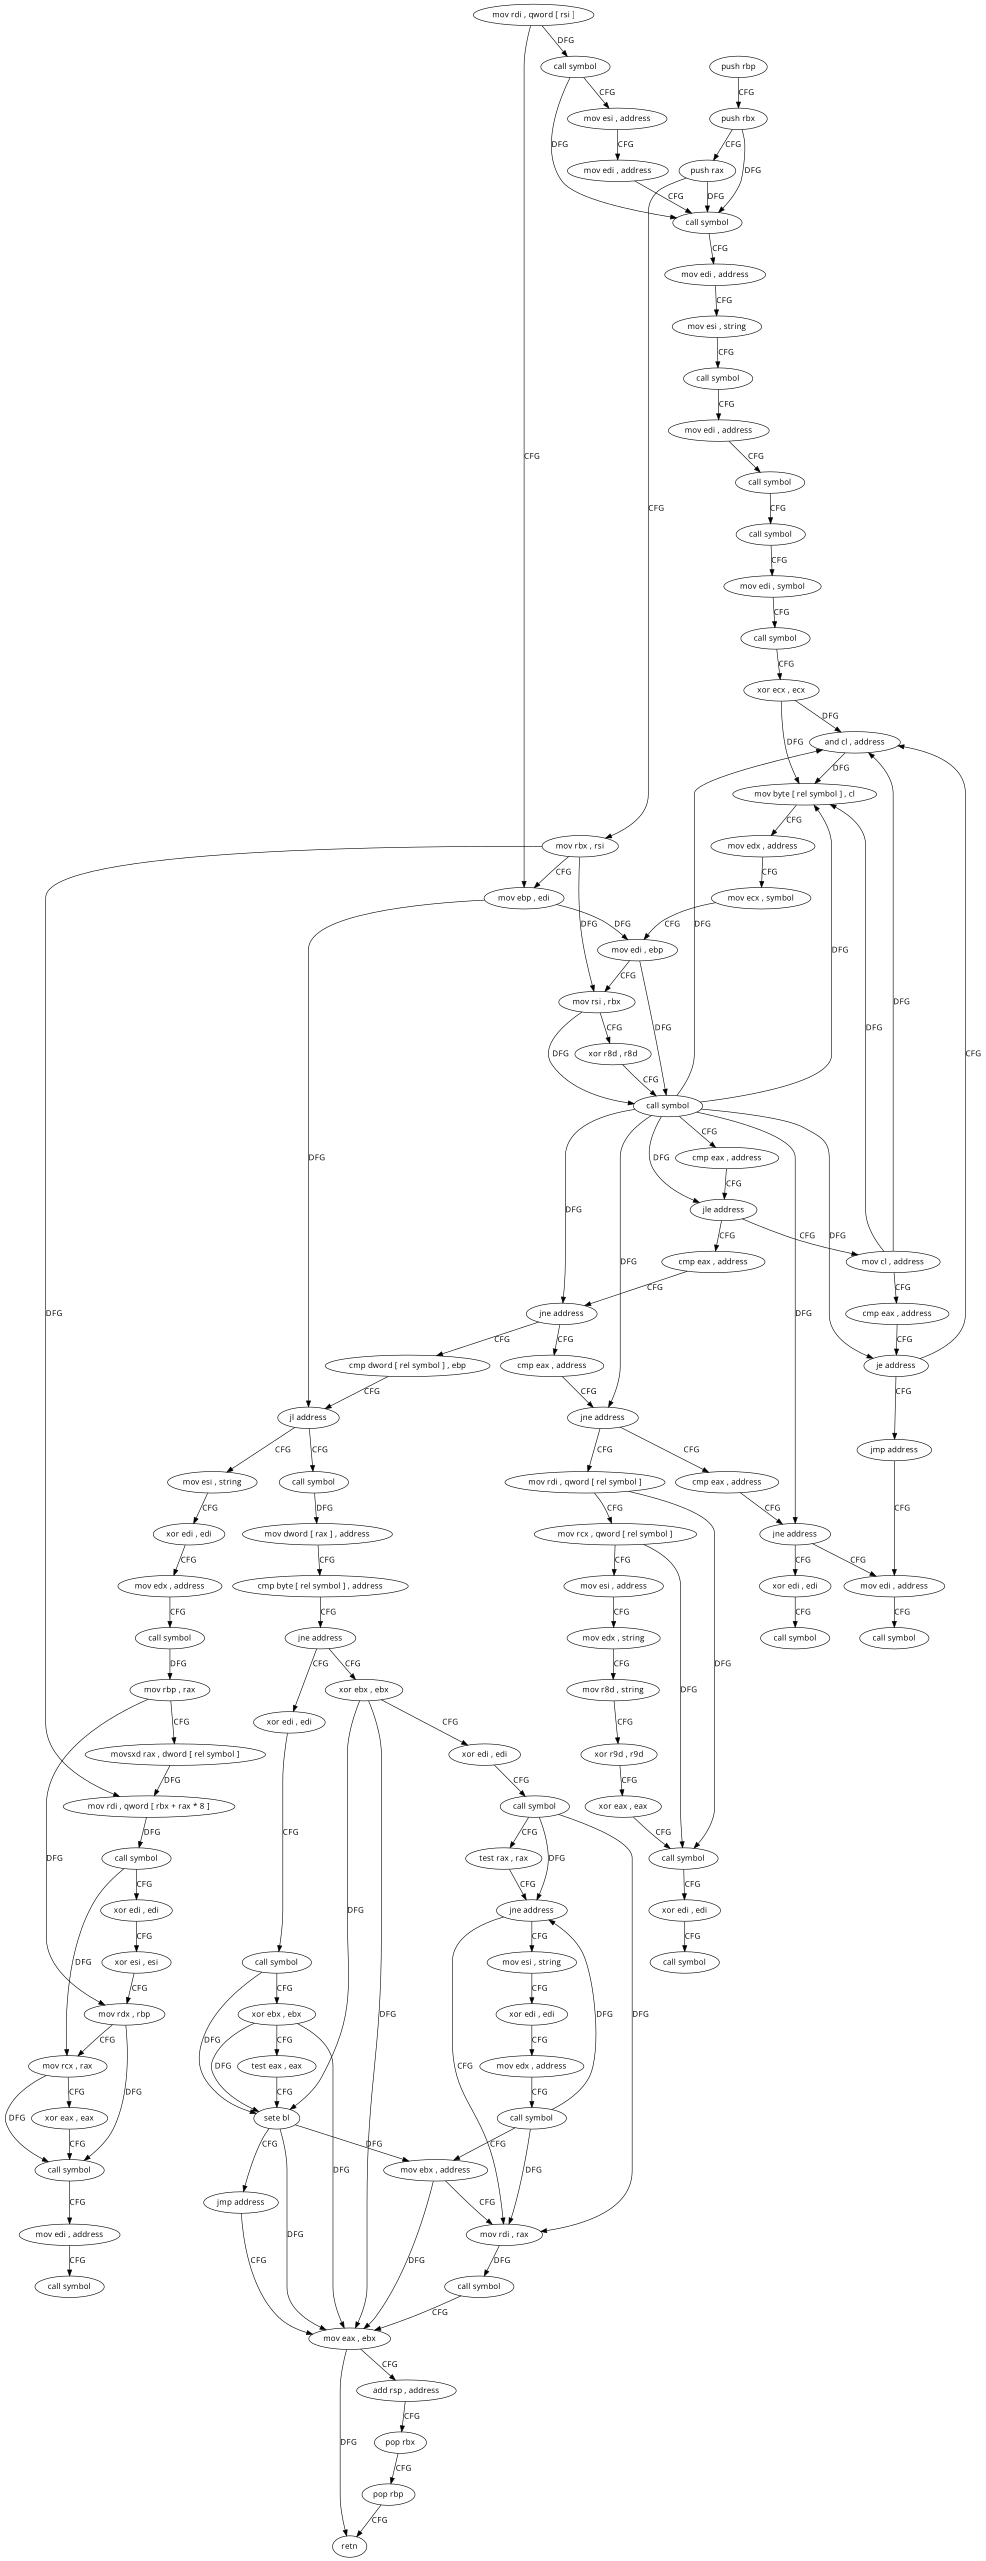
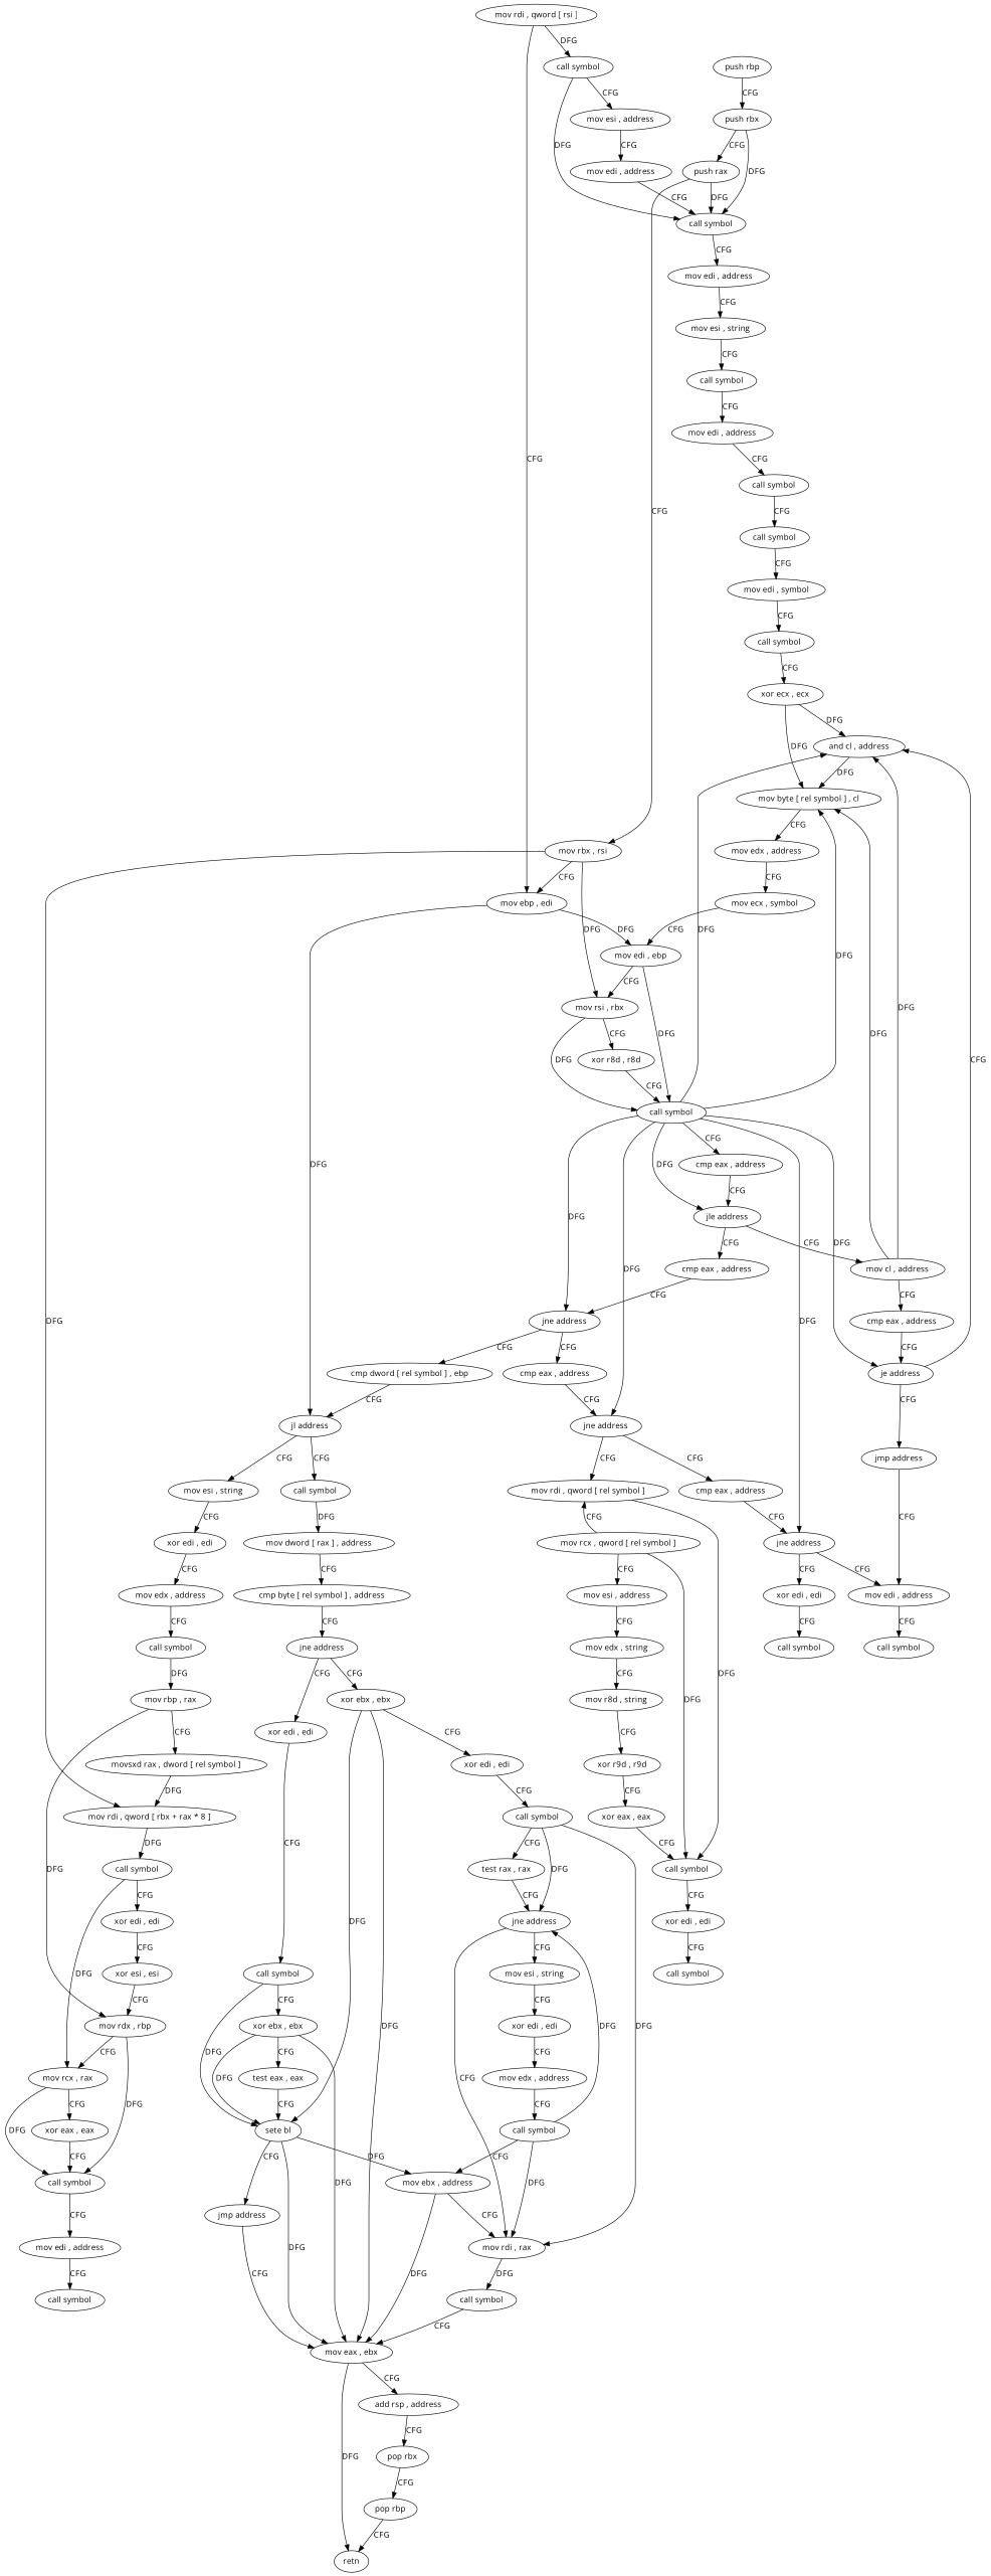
  digraph {
    fontname="Open Sans"
    node [fontname="Open Sans"]
    edge [fontname="Open Sans"]
    n1 [label="push rbp"]
    n2 [label="push rbx"]
    n3 [label="push rax"]
    n4 [label="call symbol"]
    n5 [label="mov rbx , rsi"]
    n6 [label="mov edi , address"]
    n7 [label="mov ebp , edi"]
    n8 [label="mov rsi , rbx"]
    n9 [label="mov rdi , qword [ rbx + rax * 8 ]"]
    n10 [label="jl address"]
    n11 [label="mov edi , ebp"]
    n12 [label="call symbol"]
    n13 [label="xor r8d , r8d"]
    n14 [label="call symbol"]
    n15 [label="mov rdi , qword [ rsi ]"]
    n16 [label="call symbol"]
    n17 [label="mov esi , string"]
    n18 [label="call symbol"]
    n19 [label="mov esi , address"]
    n20 [label="mov edi , address"]
    n21 [label="mov esi , string"]
    n22 [label="call symbol"]
    n23 [label="mov edi , address"]
    n24 [label="call symbol"]
    n25 [label="call symbol"]
    n26 [label="mov edi , symbol"]
    n27 [label="call symbol"]
    n28 [label="xor ecx , ecx"]
    n29 [label="and cl , address"]
    n30 [label="mov byte [ rel symbol ] , cl"]
    n31 [label="mov edx , address"]
    n32 [label="cmp eax , address"]
    n33 [label="jne address"]
    n34 [label="cmp eax , address"]
    n35 [label="cmp dword [ rel symbol ] , ebp"]
    n36 [label="jne address"]
    n37 [label="cmp eax , address"]
    n38 [label="mov rdi , qword [ rel symbol ]"]
    n39 [label="mov cl , address"]
    n40 [label="cmp eax , address"]
    n41 [label="je address"]
    n42 [label="jmp address"]
    n43 [label="mov edi , address"]
    n44 [label="call symbol"]
    n45 [label="jne address"]
    n46 [label="mov rcx , qword [ rel symbol ]"]
    n47 [label="call symbol"]
    n48 [label="xor edi , edi"]
    n49 [label="mov esi , address"]
    n50 [label="xor edi , edi"]
    n51 [label="xor edi , edi"]
    n52 [label="mov dword [ rax ] , address"]
    n53 [label="mov edx , address"]
    n54 [label="cmp byte [ rel symbol ] , address"]
    n55 [label="mov ecx , symbol"]
    n56 [label="cmp eax , address"]
    n57 [label="jle address"]
    n58 [label="call symbol"]
    n59 [label="mov edx , string"]
    n60 [label="mov r8d , string"]
    n61 [label="xor r9d , r9d"]
    n62 [label="xor eax , eax"]
    n63 [label="call symbol"]
    n64 [label="call symbol"]
    n65 [label="mov rbp , rax"]
    n66 [label="movsxd rax , dword [ rel symbol ]"]
    n67 [label="mov rdx , rbp"]
    n68 [label="mov rcx , rax"]
    n69 [label="call symbol"]
    n70 [label="xor edi , edi"]
    n71 [label="xor esi , esi"]
    n72 [label="xor eax , eax"]
    n73 [label="mov edi , address"]
    n74 [label="call symbol"]
    n75 [label="jne address"]
    n76 [label="xor ebx , ebx"]
    n77 [label="xor edi , edi"]
    n78 [label="xor edi , edi"]
    n79 [label="sete bl"]
    n80 [label="mov eax , ebx"]
    n81 [label="call symbol"]
    n82 [label="call symbol"]
    n83 [label="jmp address"]
    n84 [label="mov ebx , address"]
    n85 [label="add rsp , address"]
    n86 [label=retn]
    n87 [label="xor ebx , ebx"]
    n88 [label="test rax , rax"]
    n89 [label="jne address"]
    n90 [label="mov rdi , rax"]
    n91 [label="mov esi , string"]
    n92 [label="call symbol"]
    n93 [label="xor edi , edi"]
    n94 [label="mov edx , address"]
    n95 [label="test eax , eax"]
    n96 [label="pop rbx"]
    n97 [label="call symbol"]
    n98 [label="pop rbp"]
    n1 -> n2 [label=CFG]
    n2 -> n3 [label=CFG]
    n2 -> n4 [label=DFG]
    n3 -> n4 [label=DFG]
    n3 -> n5 [label=CFG]
    n4 -> n6 [label=CFG]
    n5 -> n7 [label=CFG]
    n5 -> n8 [label=DFG]
    n5 -> n9 [label=DFG]
    n6 -> n21 [label=CFG]
    n7 -> n10 [label=DFG]
    n7 -> n11 [label=DFG]
    n8 -> n12 [label=DFG]
    n8 -> n13 [label=CFG]
    n9 -> n14 [label=DFG]
    n10 -> n17 [label=CFG]
    n10 -> n18 [label=CFG]
    n11 -> n8 [label=CFG]
    n11 -> n12 [label=DFG]
    n12 -> n29 [label=DFG]
    n12 -> n30 [label=DFG]
    n12 -> n33 [label=DFG]
    n12 -> n36 [label=DFG]
    n12 -> n41 [label=DFG]
    n12 -> n45 [label=DFG]
    n12 -> n56 [label=CFG]
    n12 -> n57 [label=DFG]
    n13 -> n12 [label=CFG]
    n14 -> n68 [label=DFG]
    n14 -> n70 [label=CFG]
    n15 -> n7 [label=CFG]
    n15 -> n16 [label=DFG]
    n16 -> n4 [label=DFG]
    n16 -> n19 [label=CFG]
    n17 -> n51 [label=CFG]
    n18 -> n52 [label=DFG]
    n19 -> n20 [label=CFG]
    n20 -> n4 [label=CFG]
    n21 -> n22 [label=CFG]
    n22 -> n23 [label=CFG]
    n23 -> n24 [label=CFG]
    n24 -> n25 [label=CFG]
    n25 -> n26 [label=CFG]
    n26 -> n27 [label=CFG]
    n27 -> n28 [label=CFG]
    n28 -> n29 [label=DFG]
    n28 -> n30 [label=DFG]
    n29 -> n30 [label=DFG]
    n30 -> n31 [label=CFG]
    n31 -> n55 [label=CFG]
    n32 -> n33 [label=CFG]
    n33 -> n34 [label=CFG]
    n33 -> n35 [label=CFG]
    n34 -> n36 [label=CFG]
    n35 -> n10 [label=CFG]
    n36 -> n37 [label=CFG]
    n36 -> n38 [label=CFG]
    n37 -> n45 [label=CFG]
-   n38 -> n46 [label=CFG]
+   n46 -> n38 [label=CFG]
    n38 -> n47 [label=DFG]
    n39 -> n29 [label=DFG]
    n39 -> n30 [label=DFG]
    n39 -> n40 [label=CFG]
    n40 -> n41 [label=CFG]
    n41 -> n29 [label=CFG]
    n41 -> n42 [label=CFG]
    n42 -> n43 [label=CFG]
    n43 -> n44 [label=CFG]
    n45 -> n43 [label=CFG]
    n45 -> n48 [label=CFG]
    n46 -> n47 [label=DFG]
    n46 -> n49 [label=CFG]
    n47 -> n50 [label=CFG]
    n48 -> n58 [label=CFG]
    n49 -> n59 [label=CFG]
    n50 -> n63 [label=CFG]
    n51 -> n53 [label=CFG]
    n52 -> n54 [label=CFG]
    n53 -> n64 [label=CFG]
    n54 -> n75 [label=CFG]
    n55 -> n11 [label=CFG]
    n56 -> n57 [label=CFG]
    n57 -> n32 [label=CFG]
    n57 -> n39 [label=CFG]
    n59 -> n60 [label=CFG]
    n60 -> n61 [label=CFG]
    n61 -> n62 [label=CFG]
    n62 -> n47 [label=CFG]
    n64 -> n65 [label=DFG]
    n65 -> n66 [label=CFG]
    n65 -> n67 [label=DFG]
    n66 -> n9 [label=DFG]
    n67 -> n68 [label=CFG]
    n67 -> n69 [label=DFG]
    n68 -> n69 [label=DFG]
    n68 -> n72 [label=CFG]
    n69 -> n73 [label=CFG]
    n70 -> n71 [label=CFG]
    n71 -> n67 [label=CFG]
    n72 -> n69 [label=CFG]
    n73 -> n74 [label=CFG]
    n75 -> n76 [label=CFG]
    n75 -> n77 [label=CFG]
    n76 -> n78 [label=CFG]
    n76 -> n79 [label=DFG]
    n76 -> n80 [label=DFG]
    n77 -> n81 [label=CFG]
    n78 -> n82 [label=CFG]
    n79 -> n80 [label=DFG]
    n79 -> n83 [label=CFG]
    n79 -> n84 [label=DFG]
    n80 -> n85 [label=CFG]
    n80 -> n86 [label=DFG]
    n81 -> n79 [label=DFG]
    n81 -> n87 [label=CFG]
    n82 -> n88 [label=CFG]
    n82 -> n89 [label=DFG]
    n82 -> n90 [label=DFG]
    n83 -> n80 [label=CFG]
    n84 -> n80 [label=DFG]
    n84 -> n90 [label=CFG]
    n85 -> n96 [label=CFG]
    n87 -> n79 [label=DFG]
    n87 -> n80 [label=DFG]
    n87 -> n95 [label=CFG]
    n88 -> n89 [label=CFG]
    n89 -> n90 [label=CFG]
    n89 -> n91 [label=CFG]
    n90 -> n92 [label=DFG]
    n91 -> n93 [label=CFG]
    n92 -> n80 [label=CFG]
    n93 -> n94 [label=CFG]
    n94 -> n97 [label=CFG]
    n95 -> n79 [label=CFG]
    n96 -> n98 [label=CFG]
    n97 -> n84 [label=CFG]
    n97 -> n89 [label=DFG]
    n97 -> n90 [label=DFG]
    n98 -> n86 [label=CFG]
  }
